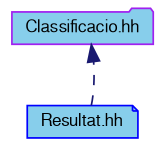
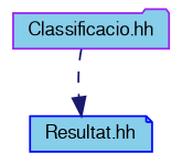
  digraph {
    node [fillcolor=skyblue fontname=FreeSans fontsize=10 style=filled]
    n1 [color=purple fontcolor=black height=0.2 label="Classificacio.hh" shape=folder width=0.4]
    n2 [color=blue height=0.2 label="Resultat.hh" shape=note width=0.4]
-   n2 -> n1 [color=midnightblue fontname=FreeSans fontsize=10 labelfontname=FreeSans labelfontsize=10 style=dashed]
+   n1 -> n2 [color=midnightblue fontname=FreeSans fontsize=10 labelfontname=FreeSans labelfontsize=10 style=dashed]
  }
